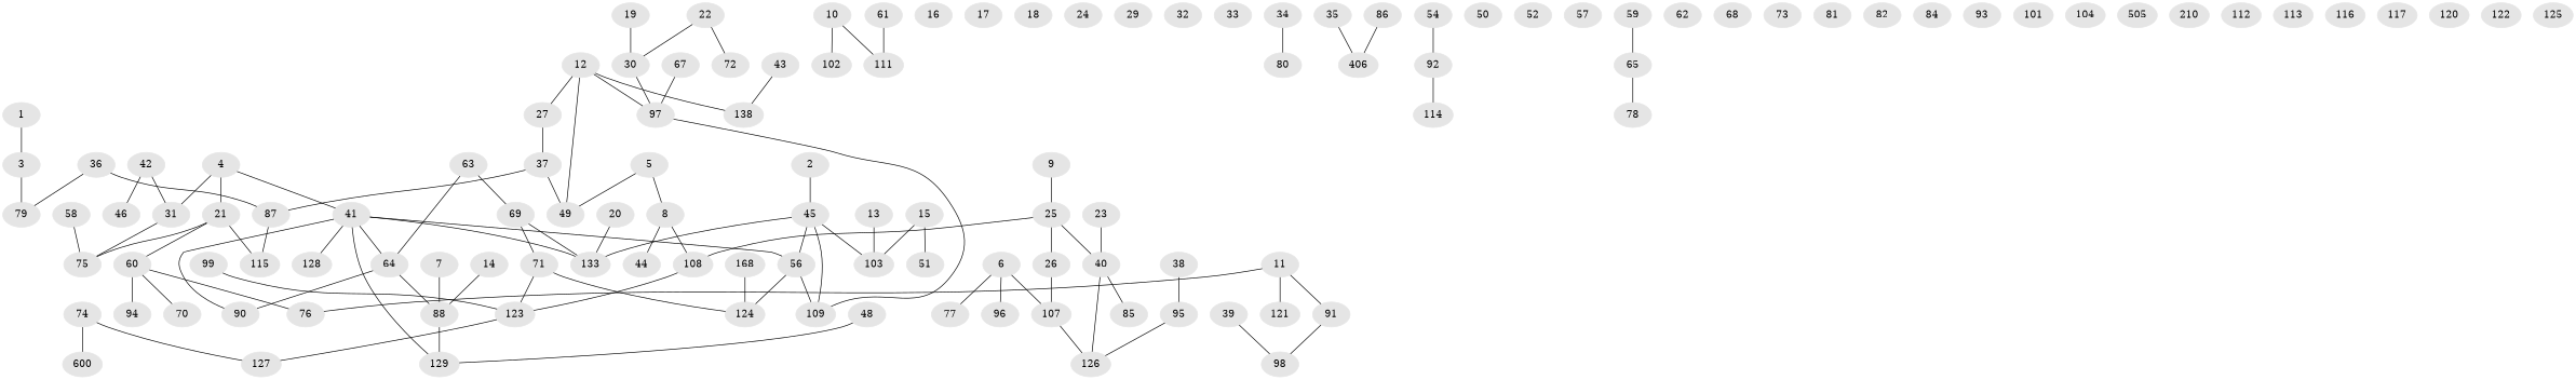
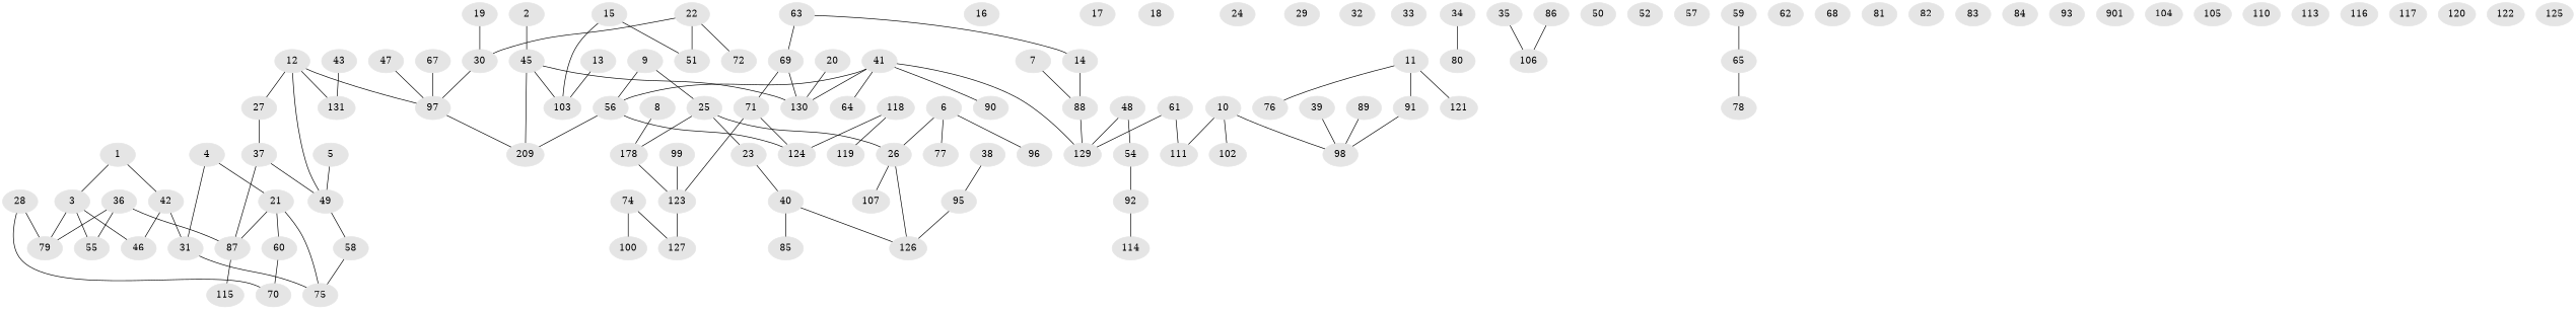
  graph {
    node [color=gray90 style=filled]
    1
    3
    42
    46
+   55
    79
    31
    75
    2
    45
    103
-   130 [label=133]
-   109
+   130
+   109 [label=209]
    4
    21
    41
    60
    87
    56
    64
    90
-   128
    129
    5
    8
    49
-   44
-   108
+   108 [label=178]
    58
    6
    26
    77
    96
    107
    126
    7
    88
    123
    9
    25
    40
    124
    10
    98
    102
    111
    11
    121
    76
    91
    12
    27
    97
-   131 [label=138]
+   131
    37
    13
    14
    15
    51
    16
    17
    18
    19
    30
    20
    70
-   94
    115
    22
    72
    23
    85
    24
+   28
    29
    32
    33
    34
    80
    35
-   106 [label=406]
+   106
    36
    38
    95
    39
    43
+   47
    48
    54
    92
    50
    52
    114
    57
    59
    65
    78
    61
    62
    63
    69
    71
    67
    68
    127
-   73
    74
-   100 [label=600]
+   100
    81
    82
+   83
    84
    86
+   89
    93
    99
-   101
+   101 [label=901]
    104
-   105 [label=505]
-   110 [label=210]
-   112
+   105
+   110
    113
    116
    117
-   118 [label=168]
+   118
+   119
    120
    122
    125
    1 -- 3
+   1 -- 42
+   3 -- 46
+   3 -- 55
    3 -- 79
    42 -- 46
    42 -- 31
    31 -- 75
    2 -- 45
    45 -- 103
    45 -- 130
    45 -- 109
    4 -- 31
    4 -- 21
-   4 -- 41
    21 -- 75
    21 -- 60
-   21 -- 115
+   21 -- 87
    41 -- 130
    41 -- 56
    41 -- 64
    41 -- 90
-   41 -- 128
    41 -- 129
-   60 -- 76
    60 -- 70
-   60 -- 94
    87 -- 115
    56 -- 109
    56 -- 124
-   64 -- 90
-   64 -- 88
-   5 -- 8
    5 -- 49
-   8 -- 44
    8 -- 108
+   49 -- 58
    108 -- 123
    58 -- 75
-   6 -- 107
+   6 -- 26
    6 -- 77
    6 -- 96
    26 -- 107
-   107 -- 126
+   26 -- 126
    7 -- 88
    88 -- 129
    123 -- 127
-   45 -- 56
+   9 -- 56
    9 -- 25
    25 -- 108
    25 -- 26
-   25 -- 40
+   25 -- 23
    40 -- 126
    40 -- 85
+   10 -- 98
    10 -- 102
    10 -- 111
    11 -- 121
    11 -- 76
    11 -- 91
    91 -- 98
    12 -- 49
    12 -- 27
    12 -- 97
    12 -- 131
    27 -- 37
    97 -- 109
    37 -- 87
    37 -- 49
    13 -- 103
    14 -- 88
    15 -- 103
    15 -- 51
    19 -- 30
    30 -- 97
    20 -- 130
+   22 -- 51
    22 -- 30
    22 -- 72
    23 -- 40
+   28 -- 79
+   28 -- 70
    34 -- 80
    35 -- 106
+   36 -- 55
    36 -- 79
    36 -- 87
    38 -- 95
    95 -- 126
    39 -- 98
    43 -- 131
+   47 -- 97
    48 -- 129
+   48 -- 54
    54 -- 92
    92 -- 114
    59 -- 65
    65 -- 78
+   61 -- 129
    61 -- 111
-   63 -- 64
+   63 -- 14
    63 -- 69
    69 -- 130
    69 -- 71
    71 -- 123
    71 -- 124
    67 -- 97
    74 -- 127
    74 -- 100
    86 -- 106
+   89 -- 98
    99 -- 123
    118 -- 124
+   118 -- 119
  }
